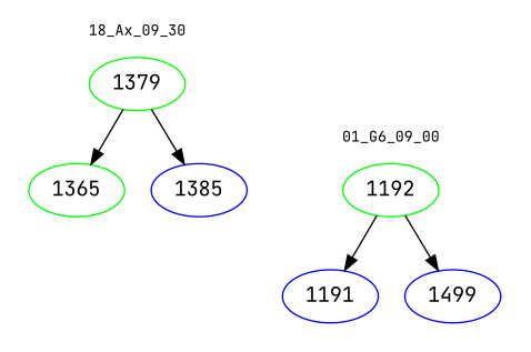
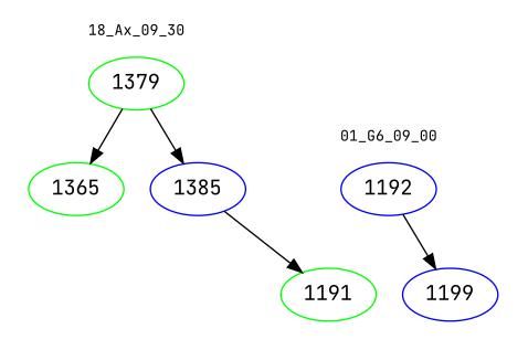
  digraph {
    fontname="JetBrains Mono"
    node [color=green fontname="JetBrains Mono"]
    edge [color=black fontname="JetBrains Mono"]
    n1 [label=1379]
    n2 [label=1365]
    n3 [color=blue label=1385]
-   n4 [label=1192]
-   n5 [color=blue label=1191]
-   n6 [color=blue label=1499]
+   n4 [color=blue label=1192]
+   n5 [label=1191]
+   n6 [color=blue label=1199]
    subgraph cluster_1 {
      color=white
      fontsize=10
      label="18_Ax_09_30"
      n1
      n2
      n3
    }
    subgraph cluster_2 {
      color=white
      fontsize=10
      label="01_G6_09_00"
      n4
      n5
      n6
    }
    n1 -> n2
    n1 -> n3
-   n4 -> n5
+   n3 -> n5
    n4 -> n6
  }
